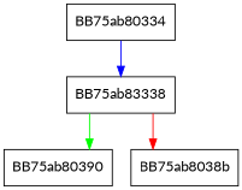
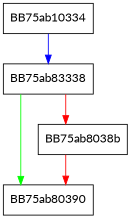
  digraph {
    fontname=Lato
    splines=ortho
    node [fontname=Lato shape=box]
    edge [color=red fontname=Lato]
    n1 [label=BB75ab83338]
    BB75ab80390
    BB75ab8038b
-   BB75ab80334
+   BB75ab80334 [label=BB75ab10334]
    n1 -> BB75ab80390 [color=green]
    n1 -> BB75ab8038b
+   BB75ab8038b -> BB75ab80390
    BB75ab80334 -> n1 [color=blue]
  }
